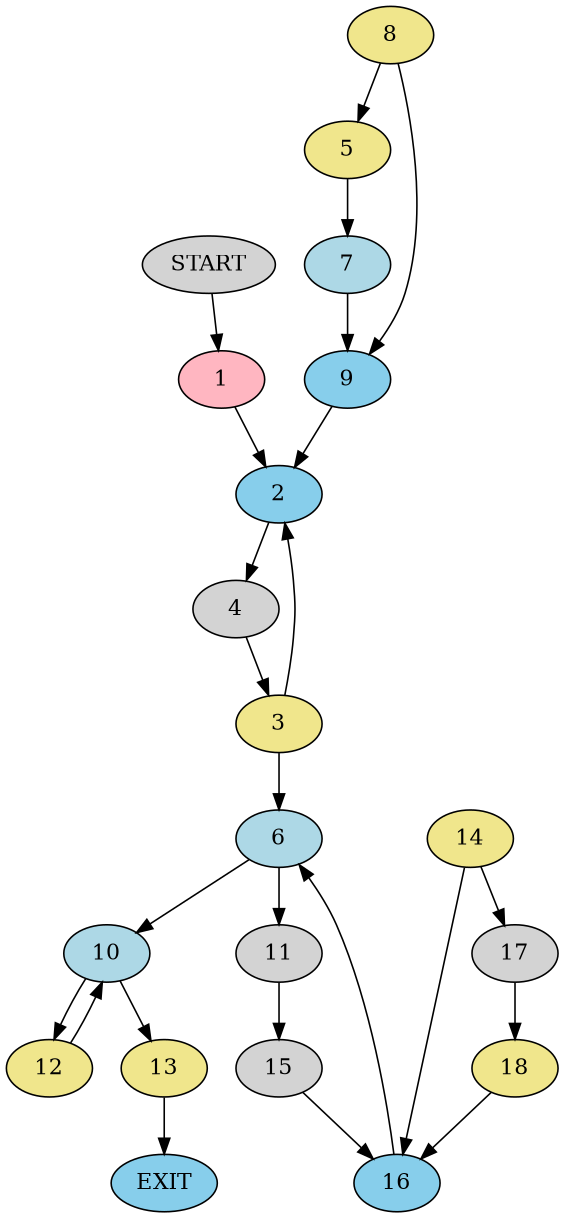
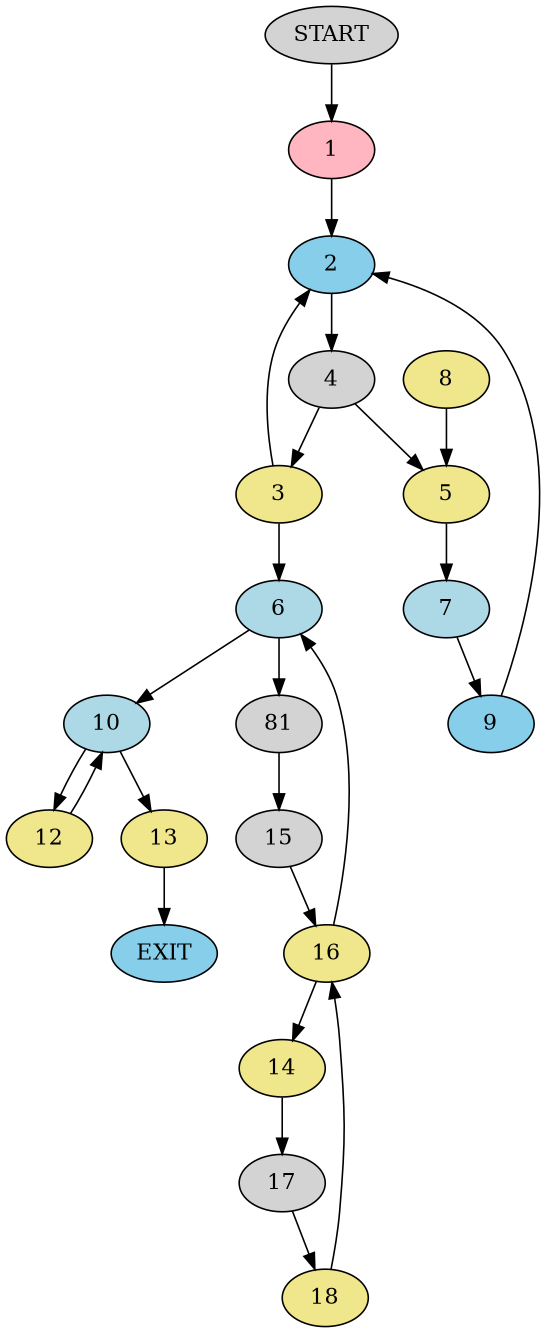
  digraph {
    node [fillcolor=khaki style=filled]
    n1 [fillcolor=lightgrey label=START]
    1 [fillcolor=lightpink]
    2 [fillcolor=skyblue]
    n4 [fillcolor=skyblue label=EXIT]
    4 [fillcolor=lightgrey]
    3
    6 [fillcolor=lightblue]
    5
    10 [fillcolor=lightblue]
-   11 [fillcolor=lightgrey]
+   11 [fillcolor=lightgrey label=81]
    7 [fillcolor=lightblue]
    9 [fillcolor=skyblue]
    8
    12
    13
    15 [fillcolor=lightgrey]
    14
-   16 [fillcolor=skyblue]
+   16
    17 [fillcolor=lightgrey]
    18
    n1 -> 1
    1 -> 2
    2 -> 4
    4 -> 3
+   4 -> 5
    3 -> 2
    3 -> 6
    6 -> 10
    6 -> 11
    5 -> 7
    10 -> 12
    10 -> 13
    11 -> 15
    7 -> 9
    9 -> 2
    8 -> 5
-   8 -> 9
    12 -> 10
    13 -> n4
    15 -> 16
-   14 -> 16
+   16 -> 14
    14 -> 17
    16 -> 6
    17 -> 18
    18 -> 16
  }
